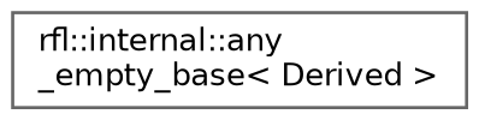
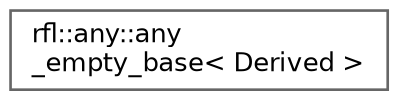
  digraph {
    rankdir=LR
-   n1 [color=grey40 fillcolor=white fontname=Helvetica fontsize=10 height=0.2 label="rfl::internal::any\l_empty_base\< Derived \>" shape=box style=filled width=0.4]
+   n1 [color=grey40 fillcolor=white fontname=Helvetica fontsize=10 height=0.2 label="rfl::any::any\l_empty_base\< Derived \>" shape=box style=filled width=0.4]
  }
